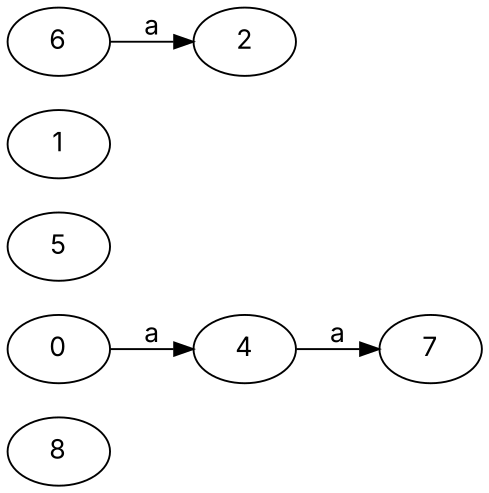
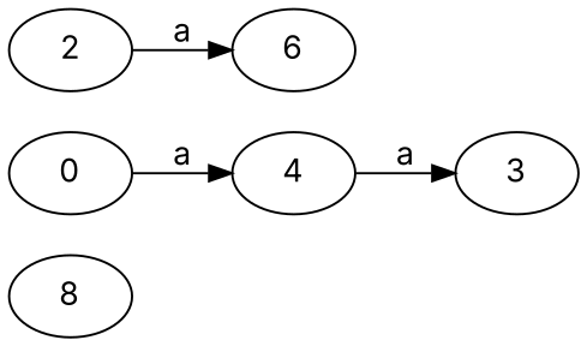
  strict digraph {
    fontname=Inter
    rankdir=LR
    node [fontname=Inter]
    edge [fontname=Inter]
    n1 [label=8]
    4
-   7
+   7 [label=3]
    0
-   5
-   1
    2
    6
    4 -> 7 [label=a]
    0 -> 4 [label=a]
-   6 -> 2 [label=a]
+   2 -> 6 [label=a]
  }
